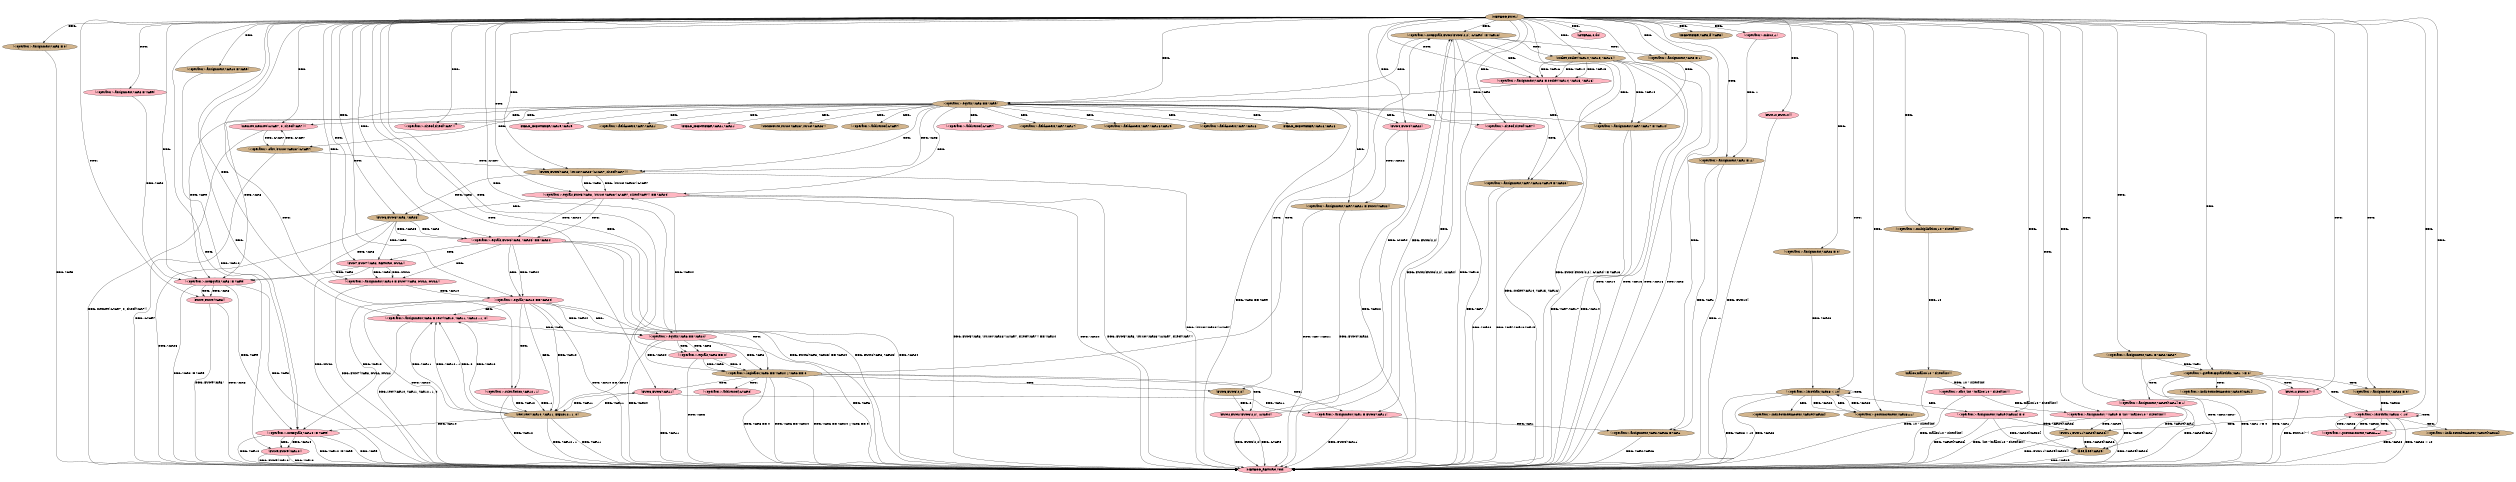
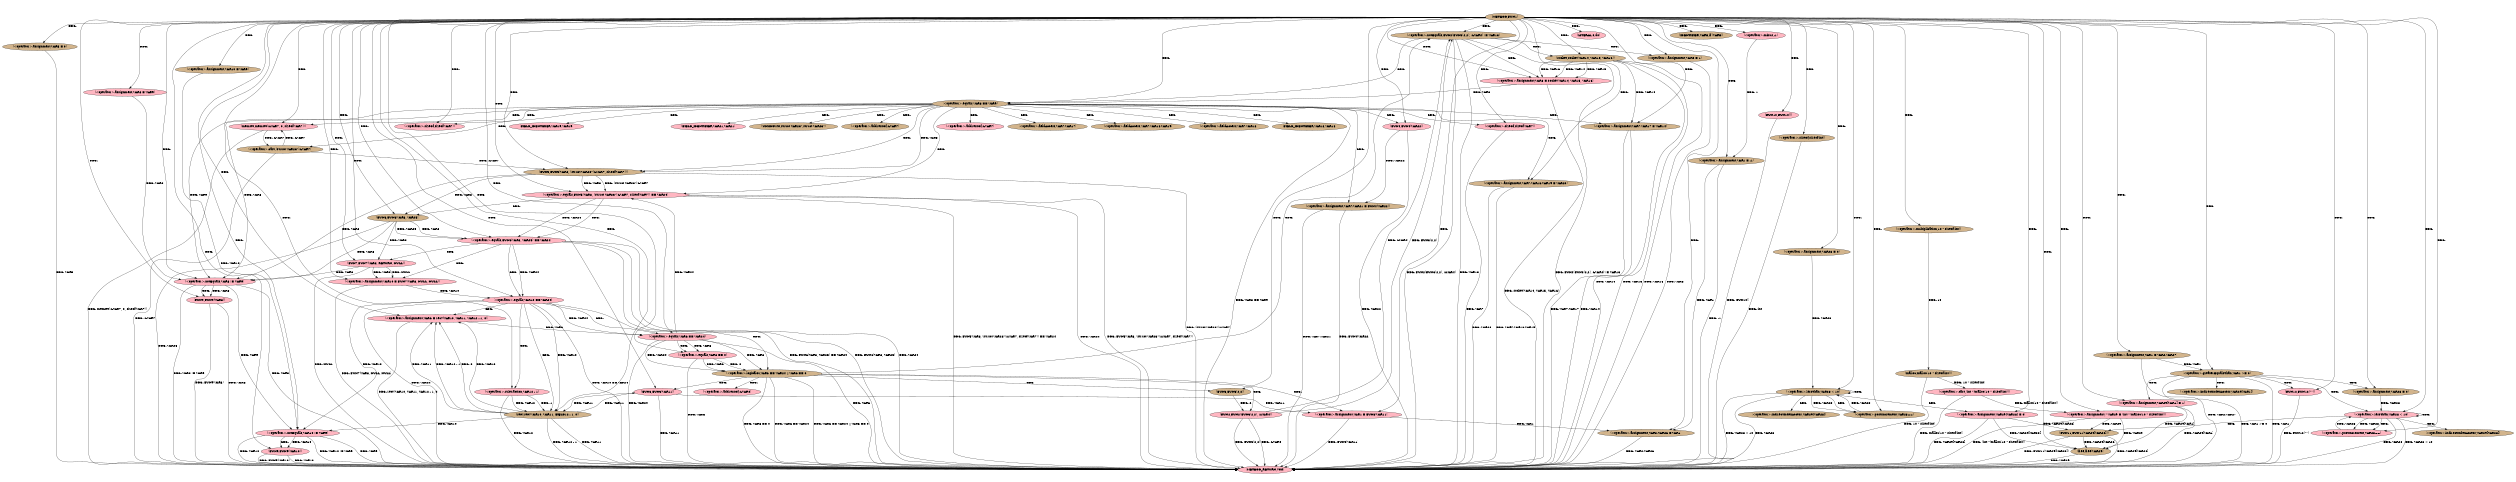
  digraph {
    node [fillcolor=tan style=filled]
    n1 [label="(METHOD,FUN1)"]
    n2 [label="(<operator>.assignment,VAR1 = -1)"]
    n3 [fillcolor=lightpink label="(<operator>.minus,-1)"]
    n4 [label="(<operator>.assignment,VAR5 = 0)"]
    n5 [fillcolor=lightpink label="(<operator>.assignment,VAR8 = VAR9)"]
    n6 [label="(<operator>.assignment,VAR10 = VAR9)"]
    n7 [label="(<operator>.notEquals,FUN2(FUN3(2,2), &VAR4) != VAR13)"]
    n8 [label="(FUN3,FUN3(2,2))"]
    n9 [label="(<operator>.assignment,VAR5 = 1)"]
    n10 [fillcolor=lightpink label="(<operator>.assignment,VAR8 = socket(VAR14, VAR15, VAR16))"]
    n11 [label="(socket,socket(VAR14, VAR15, VAR16))"]
    n12 [label="(<operator>.equals,VAR8 == VAR9)"]
    n13 [fillcolor=lightpink label="(memset,memset(&VAR7, 0, sizeof(VAR7)))"]
    n14 [fillcolor=lightpink label="(<operator>.sizeOf,sizeof(VAR7))"]
    n15 [label="(<operator>.assignment,VAR7.VAR17 = VAR14)"]
    n16 [label="(<operator>.assignment,VAR7.VAR18.VAR19 = VAR20)"]
    n17 [fillcolor=lightpink label="(FUN4,FUN4(VAR22))"]
    n18 [fillcolor=lightpink label="(<operator>.equals,FUN5(VAR8, (struct VAR23*)&VAR7, sizeof(VAR7)) == VAR24)"]
    n19 [label="(FUN5,FUN5(VAR8, (struct VAR23*)&VAR7, sizeof(VAR7)))"]
    n20 [fillcolor=lightpink label="(<operator>.sizeOf,sizeof(VAR7))"]
    n21 [fillcolor=lightpink label="(<operator>.equals,FUN6(VAR8, VAR25) == VAR24)"]
    n22 [label="(FUN6,FUN6(VAR8, VAR25))"]
    n23 [fillcolor=lightpink label="(<operator>.assignment,VAR10 = FUN7(VAR8, NULL, NULL))"]
    n24 [fillcolor=lightpink label="(FUN7,FUN7(VAR8, RETURN, NULL))"]
    n25 [fillcolor=lightpink label="(<operator>.equals,VAR10 == VAR24)"]
    n26 [fillcolor=lightpink label="(<operator>.assignment,VAR6 = recv(VAR10, VAR11, VAR12 - 1, 0))"]
    n27 [label="(recv,recv(VAR10, VAR11, FIELD12 - 1, 0))"]
    n28 [fillcolor=lightpink label="(<operator>.subtraction,VAR12 - 1)"]
    n29 [fillcolor=lightpink label="(<operator>.equals,VAR6 == VAR24)"]
    n30 [fillcolor=lightpink label="(<operator>.equals,VAR6 == 0)"]
    n31 [fillcolor=lightpink label="(<operator>.assignment,VAR1 = FUN8(VAR11))"]
    n32 [fillcolor=lightpink label="(FUN8,FUN3(VAR11))"]
    n33 [fillcolor=lightpink label="(LITERAL,0,do)"]
    n34 [fillcolor=lightpink label="(<operator>.notEquals,VAR8 != VAR9)"]
    n35 [fillcolor=lightpink label="(FUN9,FUN9(VAR8))"]
    n36 [fillcolor=lightpink label="(<operator>.notEquals,VAR10 != VAR9)"]
    n37 [fillcolor=lightpink label="(FUN9,FUN9(VAR10))"]
    n38 [label="(IDENTIFIER,VAR5,if (VAR5))"]
    n39 [fillcolor=lightpink label="(FUN10,FUN10())"]
    n40 [label="(<operator>.assignment,VAR2.VAR26 = VAR1)"]
    n41 [label="(<operator>.assignment,VAR1 = VAR2.VAR27)"]
    n42 [fillcolor=lightpink label="(<operator>.assignment,* VAR29 = (int *)malloc(10 * sizeof(int)))"]
    n43 [label="(<operator>.multiplication,10 * sizeof(int))"]
+   n44 [label="(<operator>.sizeOf,sizeof(int))"]
    n45 [label="(<operator>.assignment,VAR28 = 0)"]
    n46 [label="(<operator>.lessThan,VAR28 < 10)"]
    n47 [label="(<operator>.postIncrement,VAR28++)"]
    n48 [fillcolor=lightpink label="(<operator>.assignment,VAR29[VAR28] = 0)"]
    n49 [label="(<operator>.greaterEqualsThan,VAR1 >= 0)"]
    n50 [fillcolor=lightpink label="(<operator>.assignment,VAR29[VAR1] = 1)"]
    n51 [label="(<operator>.assignment,VAR28 = 0)"]
    n52 [fillcolor=lightpink label="(<operator>.lessThan,VAR28 < 10)"]
    n53 [fillcolor=lightpink label="(<operator>.postIncrement,VAR28++)"]
    n54 [fillcolor=lightpink label="(FUN12,FUN12(\"\"))"]
    n55 [label="(free,free(VAR29))"]
    n56 [fillcolor=lightpink label="(METHOD_RETURN,void)"]
    n57 [fillcolor=lightpink label="(FUN2,FUN2(FUN3(2,2), &VAR4))"]
    n58 [label="(<operator>.assignment,VAR7.VAR21 = FUN4(VAR22))"]
    n59 [label="(<operator>.cast,(struct VAR23*)&VAR7)"]
    n60 [fillcolor=lightpink label="(<operator>.addressOf,&VAR7)"]
    n61 [label="(<operator>.fieldAccess,VAR7.VAR17)"]
    n62 [label="(<operator>.fieldAccess,VAR7.VAR18.VAR19)"]
    n63 [label="(<operator>.fieldAccess,VAR7.VAR18)"]
    n64 [label="(FIELD_IDENTIFIER,VAR18,VAR18)"]
    n65 [fillcolor=lightpink label="(FIELD_IDENTIFIER,VAR19,VAR19)"]
-   n66 [label="(<operator>.fieldAccess,VAR7.VAR21)"]
    n67 [fillcolor=lightpink label="(FIELD_IDENTIFIER,VAR21,VAR21)"]
    n68 [label="(UNKNOWN,struct VAR23*,struct VAR23*)"]
    n69 [label="(<operator>.addressOf,&VAR7)"]
    n70 [label="(<operator>.logicalOr,VAR6 == VAR24 || VAR6 == 0)"]
    n71 [label="(FUN11,FUN11(VAR29[VAR28]))"]
    n72 [label="(malloc,malloc(10 * sizeof(int)))"]
    n73 [label="(<operator>.indirectIndexAccess,VAR29[VAR28])"]
    n74 [label="(<operator>.indirectIndexAccess,VAR29[VAR1])"]
    n75 [label="(<operator>.indirectIndexAccess,VAR29[VAR28])"]
    n76 [fillcolor=lightpink label="(<operator>.addressOf,&VAR4)"]
    n77 [fillcolor=lightpink label="(<operator>.cast,(int *)malloc(10 * sizeof(int)))"]
    n1 -> n2 [label="DDG: "]
    n1 -> n3 [label="DDG: "]
    n1 -> n4 [label="DDG: "]
    n1 -> n5 [label="DDG: "]
    n1 -> n6 [label="DDG: "]
    n1 -> n7 [label="DDG: "]
    n1 -> n8 [label="DDG: "]
    n1 -> n9 [label="DDG: "]
    n1 -> n10 [label="DDG: "]
    n1 -> n11 [label="DDG: "]
    n1 -> n12 [label="DDG: "]
    n1 -> n13 [label="DDG: "]
    n1 -> n14 [label="DDG: "]
    n1 -> n15 [label="DDG: "]
    n1 -> n16 [label="DDG: "]
    n1 -> n17 [label="DDG: "]
    n1 -> n18 [label="DDG: "]
    n1 -> n19 [label="DDG: "]
    n1 -> n20 [label="DDG: "]
    n1 -> n21 [label="DDG: "]
    n1 -> n22 [label="DDG: "]
    n1 -> n23 [label="DDG: "]
    n1 -> n24 [label="DDG: "]
    n1 -> n25 [label="DDG: "]
    n1 -> n26 [label="DDG: "]
    n1 -> n27 [label="DDG: "]
    n1 -> n28 [label="DDG: "]
    n1 -> n29 [label="DDG: "]
    n1 -> n30 [label="DDG: "]
    n1 -> n31 [label="DDG: "]
    n1 -> n32 [label="DDG: "]
    n1 -> n33 [label="DDG: "]
    n1 -> n34 [label="DDG: "]
    n1 -> n35 [label="DDG: "]
    n1 -> n36 [label="DDG: "]
    n1 -> n37 [label="DDG: "]
    n1 -> n38 [label="DDG: "]
    n1 -> n39 [label="DDG: "]
    n1 -> n40 [label="DDG: "]
    n1 -> n41 [label="DDG: "]
    n1 -> n42 [label="DDG: "]
    n1 -> n43 [label="DDG: "]
+   n1 -> n44 [label="DDG: "]
    n1 -> n45 [label="DDG: "]
    n1 -> n46 [label="DDG: "]
    n1 -> n47 [label="DDG: "]
    n1 -> n48 [label="DDG: "]
    n1 -> n49 [label="DDG: "]
    n1 -> n50 [label="DDG: "]
    n1 -> n51 [label="DDG: "]
    n1 -> n52 [label="DDG: "]
    n1 -> n53 [label="DDG: "]
    n1 -> n54 [label="DDG: "]
    n1 -> n55 [label="DDG: "]
    n2 -> n40 [label="DDG: VAR1"]
    n2 -> n56 [label="DDG: -1"]
    n3 -> n2 [label="DDG: 1"]
    n4 -> n56 [label="DDG: VAR5"]
    n5 -> n34 [label="DDG: VAR8"]
    n6 -> n36 [label="DDG: VAR10"]
    n7 -> n9 [label="CDG: "]
    n7 -> n10 [label="CDG: "]
    n7 -> n11 [label="CDG: "]
    n7 -> n12 [label="CDG: "]
    n7 -> n56 [label="DDG: FUN2(FUN3(2,2), &VAR4)"]
    n7 -> n56 [label="DDG: VAR13"]
    n7 -> n56 [label="DDG: FUN2(FUN3(2,2), &VAR4) != VAR13"]
    n8 -> n57 [label="DDG: 2"]
    n9 -> n56 [label="DDG: VAR5"]
    n10 -> n12 [label="DDG: VAR8"]
    n10 -> n56 [label="DDG: socket(VAR14, VAR15, VAR16)"]
    n11 -> n10 [label="DDG: VAR14"]
    n11 -> n10 [label="DDG: VAR15"]
    n11 -> n10 [label="DDG: VAR16"]
    n11 -> n15 [label="DDG: VAR14"]
    n11 -> n56 [label="DDG: VAR14"]
    n11 -> n56 [label="DDG: VAR15"]
    n11 -> n56 [label="DDG: VAR16"]
    n12 -> n13 [label="CDG: "]
    n12 -> n14 [label="CDG: "]
    n12 -> n15 [label="CDG: "]
    n12 -> n16 [label="CDG: "]
    n12 -> n17 [label="CDG: "]
    n12 -> n18 [label="CDG: "]
    n12 -> n19 [label="DDG: VAR8"]
    n12 -> n19 [label="CDG: "]
    n12 -> n20 [label="CDG: "]
    n12 -> n34 [label="DDG: VAR8"]
    n12 -> n34 [label="DDG: VAR9"]
    n12 -> n56 [label="DDG: VAR8 == VAR9"]
    n12 -> n58 [label="CDG: "]
    n12 -> n59 [label="CDG: "]
    n12 -> n60 [label="CDG: "]
    n12 -> n61 [label="CDG: "]
    n12 -> n62 [label="CDG: "]
    n12 -> n63 [label="CDG: "]
    n12 -> n64 [label="CDG: "]
    n12 -> n65 [label="CDG: "]
-   n12 -> n66 [label="CDG: "]
    n12 -> n67 [label="CDG: "]
    n12 -> n68 [label="CDG: "]
    n12 -> n69 [label="CDG: "]
    n13 -> n56 [label="DDG: memset(&VAR7, 0, sizeof(VAR7))"]
    n13 -> n59 [label="DDG: &VAR7"]
    n15 -> n56 [label="DDG: VAR7.VAR17"]
    n15 -> n56 [label="DDG: VAR14"]
    n16 -> n56 [label="DDG: VAR20"]
    n16 -> n56 [label="DDG: VAR7.VAR18.VAR19"]
    n17 -> n56 [label="DDG: VAR22"]
    n17 -> n58 [label="DDG: VAR22"]
    n18 -> n21 [label="DDG: VAR24"]
    n18 -> n21 [label="CDG: "]
    n18 -> n22 [label="CDG: "]
    n18 -> n56 [label="DDG: FUN5(VAR8, (struct VAR23*)&VAR7, sizeof(VAR7)) == VAR24"]
    n18 -> n56 [label="DDG: VAR24"]
    n18 -> n56 [label="DDG: FUN5(VAR8, (struct VAR23*)&VAR7, sizeof(VAR7))"]
    n19 -> n18 [label="DDG: VAR8"]
    n19 -> n18 [label="DDG: (struct VAR23*)&VAR7"]
    n19 -> n22 [label="DDG: VAR8"]
+   n19 -> n34 [label="DDG: VAR8"]
    n19 -> n56 [label="DDG: (struct VAR23*)&VAR7"]
    n20 -> n56 [label="DDG: VAR7"]
    n21 -> n23 [label="CDG: "]
    n21 -> n24 [label="CDG: "]
    n21 -> n25 [label="DDG: VAR24"]
    n21 -> n25 [label="CDG: "]
    n21 -> n56 [label="DDG: VAR24"]
    n21 -> n56 [label="DDG: FUN6(VAR8, VAR25) == VAR24"]
    n21 -> n56 [label="DDG: FUN6(VAR8, VAR25)"]
    n22 -> n21 [label="DDG: VAR8"]
    n22 -> n21 [label="DDG: VAR25"]
    n22 -> n24 [label="DDG: VAR8"]
    n22 -> n34 [label="DDG: VAR8"]
    n22 -> n56 [label="DDG: VAR25"]
    n23 -> n25 [label="DDG: VAR10"]
    n23 -> n56 [label="DDG: FUN7(VAR8, NULL, NULL)"]
    n24 -> n23 [label="DDG: VAR8"]
    n24 -> n23 [label="DDG: NULL"]
    n24 -> n34 [label="DDG: VAR8"]
    n24 -> n56 [label="DDG: NULL"]
    n25 -> n26 [label="CDG: "]
    n25 -> n27 [label="DDG: VAR10"]
    n25 -> n27 [label="CDG: "]
    n25 -> n28 [label="CDG: "]
    n25 -> n29 [label="DDG: VAR24"]
    n25 -> n29 [label="CDG: "]
    n25 -> n36 [label="DDG: VAR10"]
    n25 -> n56 [label="DDG: VAR24"]
    n25 -> n56 [label="DDG: VAR10 == VAR24"]
    n25 -> n70 [label="CDG: "]
    n26 -> n29 [label="DDG: VAR6"]
    n26 -> n56 [label="DDG: recv(VAR10, VAR11, VAR12 - 1, 0)"]
    n27 -> n26 [label="DDG: VAR10"]
    n27 -> n26 [label="DDG: VAR11"]
    n27 -> n26 [label="DDG: VAR12 - 1"]
    n27 -> n26 [label="DDG: 0"]
    n27 -> n32 [label="DDG: VAR11"]
    n27 -> n36 [label="DDG: VAR10"]
    n27 -> n56 [label="DDG: VAR11"]
    n27 -> n56 [label="DDG: VAR12 - 1"]
    n28 -> n27 [label="DDG: VAR12"]
    n28 -> n27 [label="DDG: 1"]
    n28 -> n56 [label="DDG: VAR12"]
    n29 -> n18 [label="DDG: VAR24"]
    n29 -> n30 [label="DDG: VAR6"]
    n29 -> n30 [label="CDG: "]
    n29 -> n56 [label="DDG: VAR24"]
    n29 -> n56 [label="DDG: VAR6"]
    n29 -> n70 [label="DDG: VAR6"]
    n29 -> n70 [label="DDG: VAR24"]
    n30 -> n56 [label="DDG: VAR6"]
    n30 -> n70 [label="DDG: VAR6"]
    n30 -> n70 [label="DDG: 0"]
    n31 -> n40 [label="DDG: VAR1"]
    n31 -> n56 [label="DDG: FUN8(VAR11)"]
    n32 -> n27 [label="DDG: VAR11"]
    n32 -> n31 [label="DDG: VAR11"]
    n32 -> n56 [label="DDG: VAR11"]
    n34 -> n35 [label="DDG: VAR8"]
    n34 -> n35 [label="CDG: "]
    n34 -> n36 [label="DDG: VAR9"]
    n34 -> n56 [label="DDG: VAR8"]
    n34 -> n56 [label="DDG: VAR8 != VAR9"]
    n35 -> n56 [label="DDG: FUN9(VAR8)"]
    n35 -> n56 [label="DDG: VAR8"]
    n36 -> n37 [label="DDG: VAR10"]
    n36 -> n37 [label="CDG: "]
    n36 -> n56 [label="DDG: VAR10 != VAR9"]
    n36 -> n56 [label="DDG: VAR9"]
    n36 -> n56 [label="DDG: VAR10"]
    n37 -> n56 [label="DDG: FUN9(VAR10)"]
    n37 -> n56 [label="DDG: VAR10"]
    n39 -> n56 [label="DDG: FUN10()"]
    n40 -> n56 [label="DDG: VAR2.VAR26"]
    n41 -> n49 [label="DDG: VAR1"]
    n41 -> n56 [label="DDG: VAR2.VAR27"]
    n42 -> n55 [label="DDG: VAR29"]
    n42 -> n56 [label="DDG: (int *)malloc(10 * sizeof(int))"]
    n42 -> n71 [label="DDG: VAR29"]
    n43 -> n72 [label="DDG: 10"]
+   n44 -> n56 [label="DDG: int"]
    n45 -> n46 [label="DDG: VAR28"]
    n46 -> n46 [label="CDG: "]
    n46 -> n47 [label="DDG: VAR28"]
    n46 -> n47 [label="CDG: "]
    n46 -> n48 [label="CDG: "]
    n46 -> n56 [label="DDG: VAR28 < 10"]
    n46 -> n56 [label="DDG: VAR28"]
    n46 -> n73 [label="CDG: "]
    n47 -> n46 [label="DDG: VAR28"]
    n48 -> n55 [label="DDG: VAR29[VAR28]"]
    n48 -> n56 [label="DDG: VAR29[VAR28]"]
    n48 -> n71 [label="DDG: VAR29[VAR28]"]
    n49 -> n50 [label="CDG: "]
    n49 -> n51 [label="CDG: "]
    n49 -> n52 [label="CDG: "]
    n49 -> n54 [label="CDG: "]
    n49 -> n56 [label="DDG: VAR1 >= 0"]
    n49 -> n56 [label="DDG: VAR1"]
    n49 -> n74 [label="CDG: "]
    n50 -> n55 [label="DDG: VAR29[VAR1]"]
    n50 -> n56 [label="DDG: VAR29[VAR1]"]
    n51 -> n52 [label="DDG: VAR28"]
    n52 -> n52 [label="CDG: "]
    n52 -> n53 [label="DDG: VAR28"]
    n52 -> n53 [label="CDG: "]
    n52 -> n56 [label="DDG: VAR28 < 10"]
    n52 -> n56 [label="DDG: VAR28"]
    n52 -> n71 [label="CDG: "]
    n52 -> n75 [label="CDG: "]
    n53 -> n52 [label="DDG: VAR28"]
    n54 -> n56 [label="DDG: FUN12(\"\")"]
    n55 -> n56 [label="DDG: VAR29"]
    n57 -> n7 [label="DDG: FUN3(2,2)"]
    n57 -> n7 [label="DDG: &VAR4"]
    n57 -> n56 [label="DDG: FUN3(2,2)"]
    n57 -> n56 [label="DDG: &VAR4"]
    n58 -> n56 [label="DDG: VAR7.VAR21"]
    n58 -> n56 [label="DDG: FUN4(VAR22)"]
    n59 -> n13 [label="DDG: &VAR7"]
    n59 -> n19 [label="DDG: &VAR7"]
    n59 -> n56 [label="DDG: &VAR7"]
    n70 -> n7 [label="CDG: "]
    n70 -> n8 [label="CDG: "]
    n70 -> n31 [label="CDG: "]
    n70 -> n32 [label="CDG: "]
    n70 -> n56 [label="DDG: VAR6 == VAR24"]
    n70 -> n56 [label="DDG: VAR6 == VAR24 || VAR6 == 0"]
    n70 -> n56 [label="DDG: VAR6 == 0"]
    n70 -> n57 [label="CDG: "]
    n70 -> n76 [label="CDG: "]
    n71 -> n55 [label="DDG: VAR29[VAR28]"]
    n71 -> n56 [label="DDG: VAR29[VAR28]"]
    n71 -> n56 [label="DDG: FUN11(VAR29[VAR28])"]
    n72 -> n56 [label="DDG: 10 * sizeof(int)"]
    n72 -> n77 [label="DDG: 10 * sizeof(int)"]
    n77 -> n42 [label="DDG: malloc(10 * sizeof(int))"]
    n77 -> n56 [label="DDG: malloc(10 * sizeof(int))"]
  }
